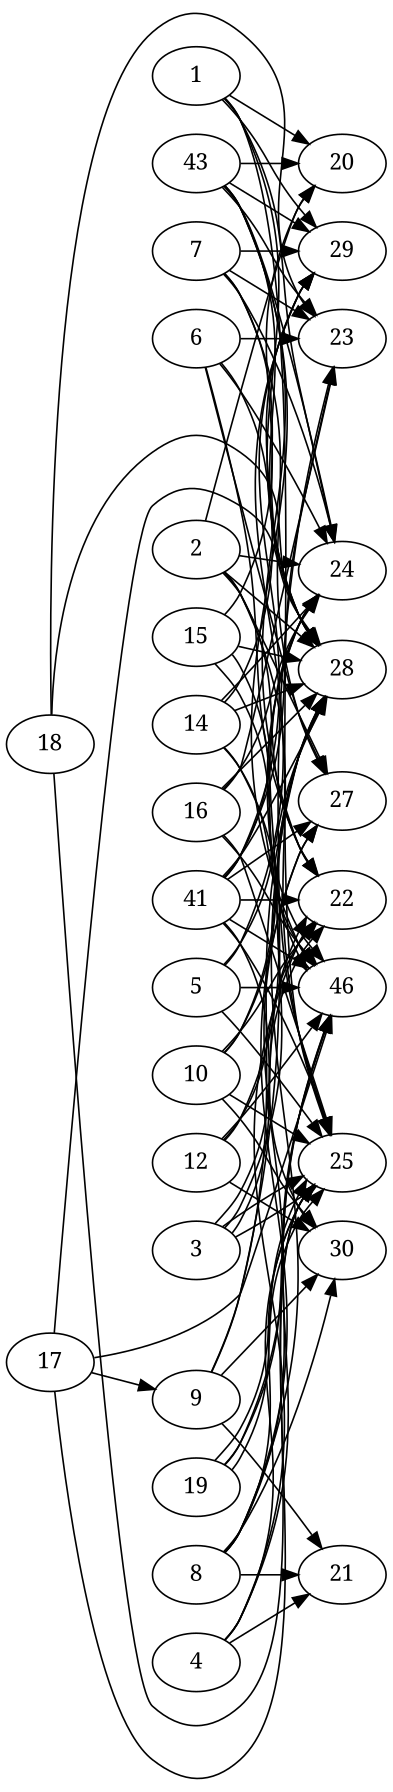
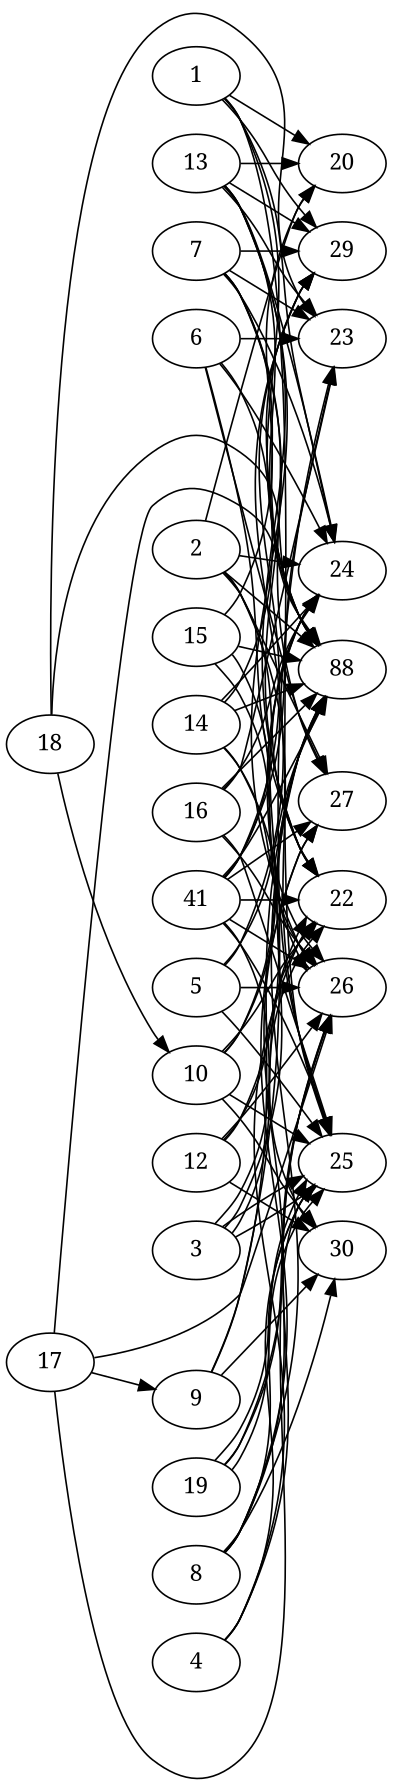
  digraph {
    fontname="Noto Serif"
    rankdir=LR
    node [alpha=0.02 fontname="Noto Serif"]
    edge [fontname="Noto Serif"]
    1 [alpha=0.08 expect_size=27900928]
    20 [alpha=0.10 expect_size=43830272]
    24 [expect_size=9434112]
    25 [alpha=0.13 expect_size=35228672]
-   28 [alpha=0.10 expect_size=52018176]
+   28 [alpha=0.10 expect_size=52018176 label=88]
    29 [alpha=0.10 expect_size=43404288]
    2 [alpha=0.14 expect_size=38860800]
    22 [alpha=0.09 expect_size=9021440]
    27 [alpha=0.03 expect_size=5880832]
    3 [expect_size=10733568]
    30 [alpha=0.04 expect_size=13393920]
    4 [alpha=0.09 expect_size=42899456]
-   21 [expect_size=26423296]
-   26 [alpha=0.11 expect_size=8817664 label=46]
+   26 [alpha=0.11 expect_size=8817664]
    5 [alpha=0.01 expect_size=19803136]
    6 [alpha=0.19 expect_size=20153344]
    23 [alpha=0.18 expect_size=22540288]
    7 [alpha=0.03 expect_size=40590336]
    8 [expect_size=40979456]
    9 [alpha=0.05 expect_size=33401856]
    10 [alpha=0.13 expect_size=41501696]
    n22 [alpha=0.13 expect_size=35314688 label=41]
    12 [alpha=0.06 expect_size=7891968]
-   13 [alpha=0.14 expect_size=40000512 label=43]
+   13 [alpha=0.14 expect_size=40000512]
    14 [alpha=0.11 expect_size=45223936]
    15 [alpha=0.09 expect_size=19187712]
    16 [alpha=0.19 expect_size=21502976]
    17 [alpha=0.20 expect_size=18807808]
    18 [alpha=0.16 expect_size=26327040]
    19 [alpha=0.07 expect_size=31279104]
    1 -> 20
    1 -> 24
    1 -> 25
    1 -> 28
    1 -> 29
    2 -> 20
    2 -> 24
    2 -> 25
    2 -> 28
    2 -> 22
    2 -> 27
    3 -> 25
    3 -> 25
    3 -> 28
    3 -> 22
    3 -> 22
    4 -> 25
    4 -> 22
-   4 -> 21
    4 -> 26
    5 -> 25
    5 -> 28
    5 -> 29
    5 -> 26
    6 -> 24
    6 -> 28
    6 -> 22
    6 -> 27
    6 -> 23
    7 -> 24
    7 -> 28
    7 -> 29
+   7 -> 22
    7 -> 27
    7 -> 23
    8 -> 25
    8 -> 28
    8 -> 27
    8 -> 30
-   8 -> 21
    8 -> 26
    9 -> 28
    9 -> 30
-   9 -> 21
    9 -> 23
    10 -> 24
    10 -> 25
    10 -> 28
    10 -> 22
    10 -> 30
    n22 -> 24
    n22 -> 25
    n22 -> 28
    n22 -> 29
    n22 -> 22
    n22 -> 27
    n22 -> 30
    n22 -> 26
    n22 -> 23
    12 -> 24
    12 -> 22
    12 -> 30
    12 -> 26
    13 -> 20
    13 -> 24
    13 -> 28
    13 -> 29
    13 -> 22
    13 -> 26
    13 -> 23
    14 -> 24
    14 -> 25
    14 -> 28
    14 -> 29
    14 -> 26
    15 -> 20
    15 -> 28
    15 -> 26
    15 -> 26
    16 -> 24
    16 -> 25
    16 -> 28
    16 -> 26
    16 -> 23
    17 -> 25
    17 -> 28
    17 -> 26
    17 -> 9
-   18 -> 25
+   18 -> 10
    18 -> 28
    18 -> 23
    19 -> 25
    19 -> 25
    19 -> 27
    19 -> 26
  }
